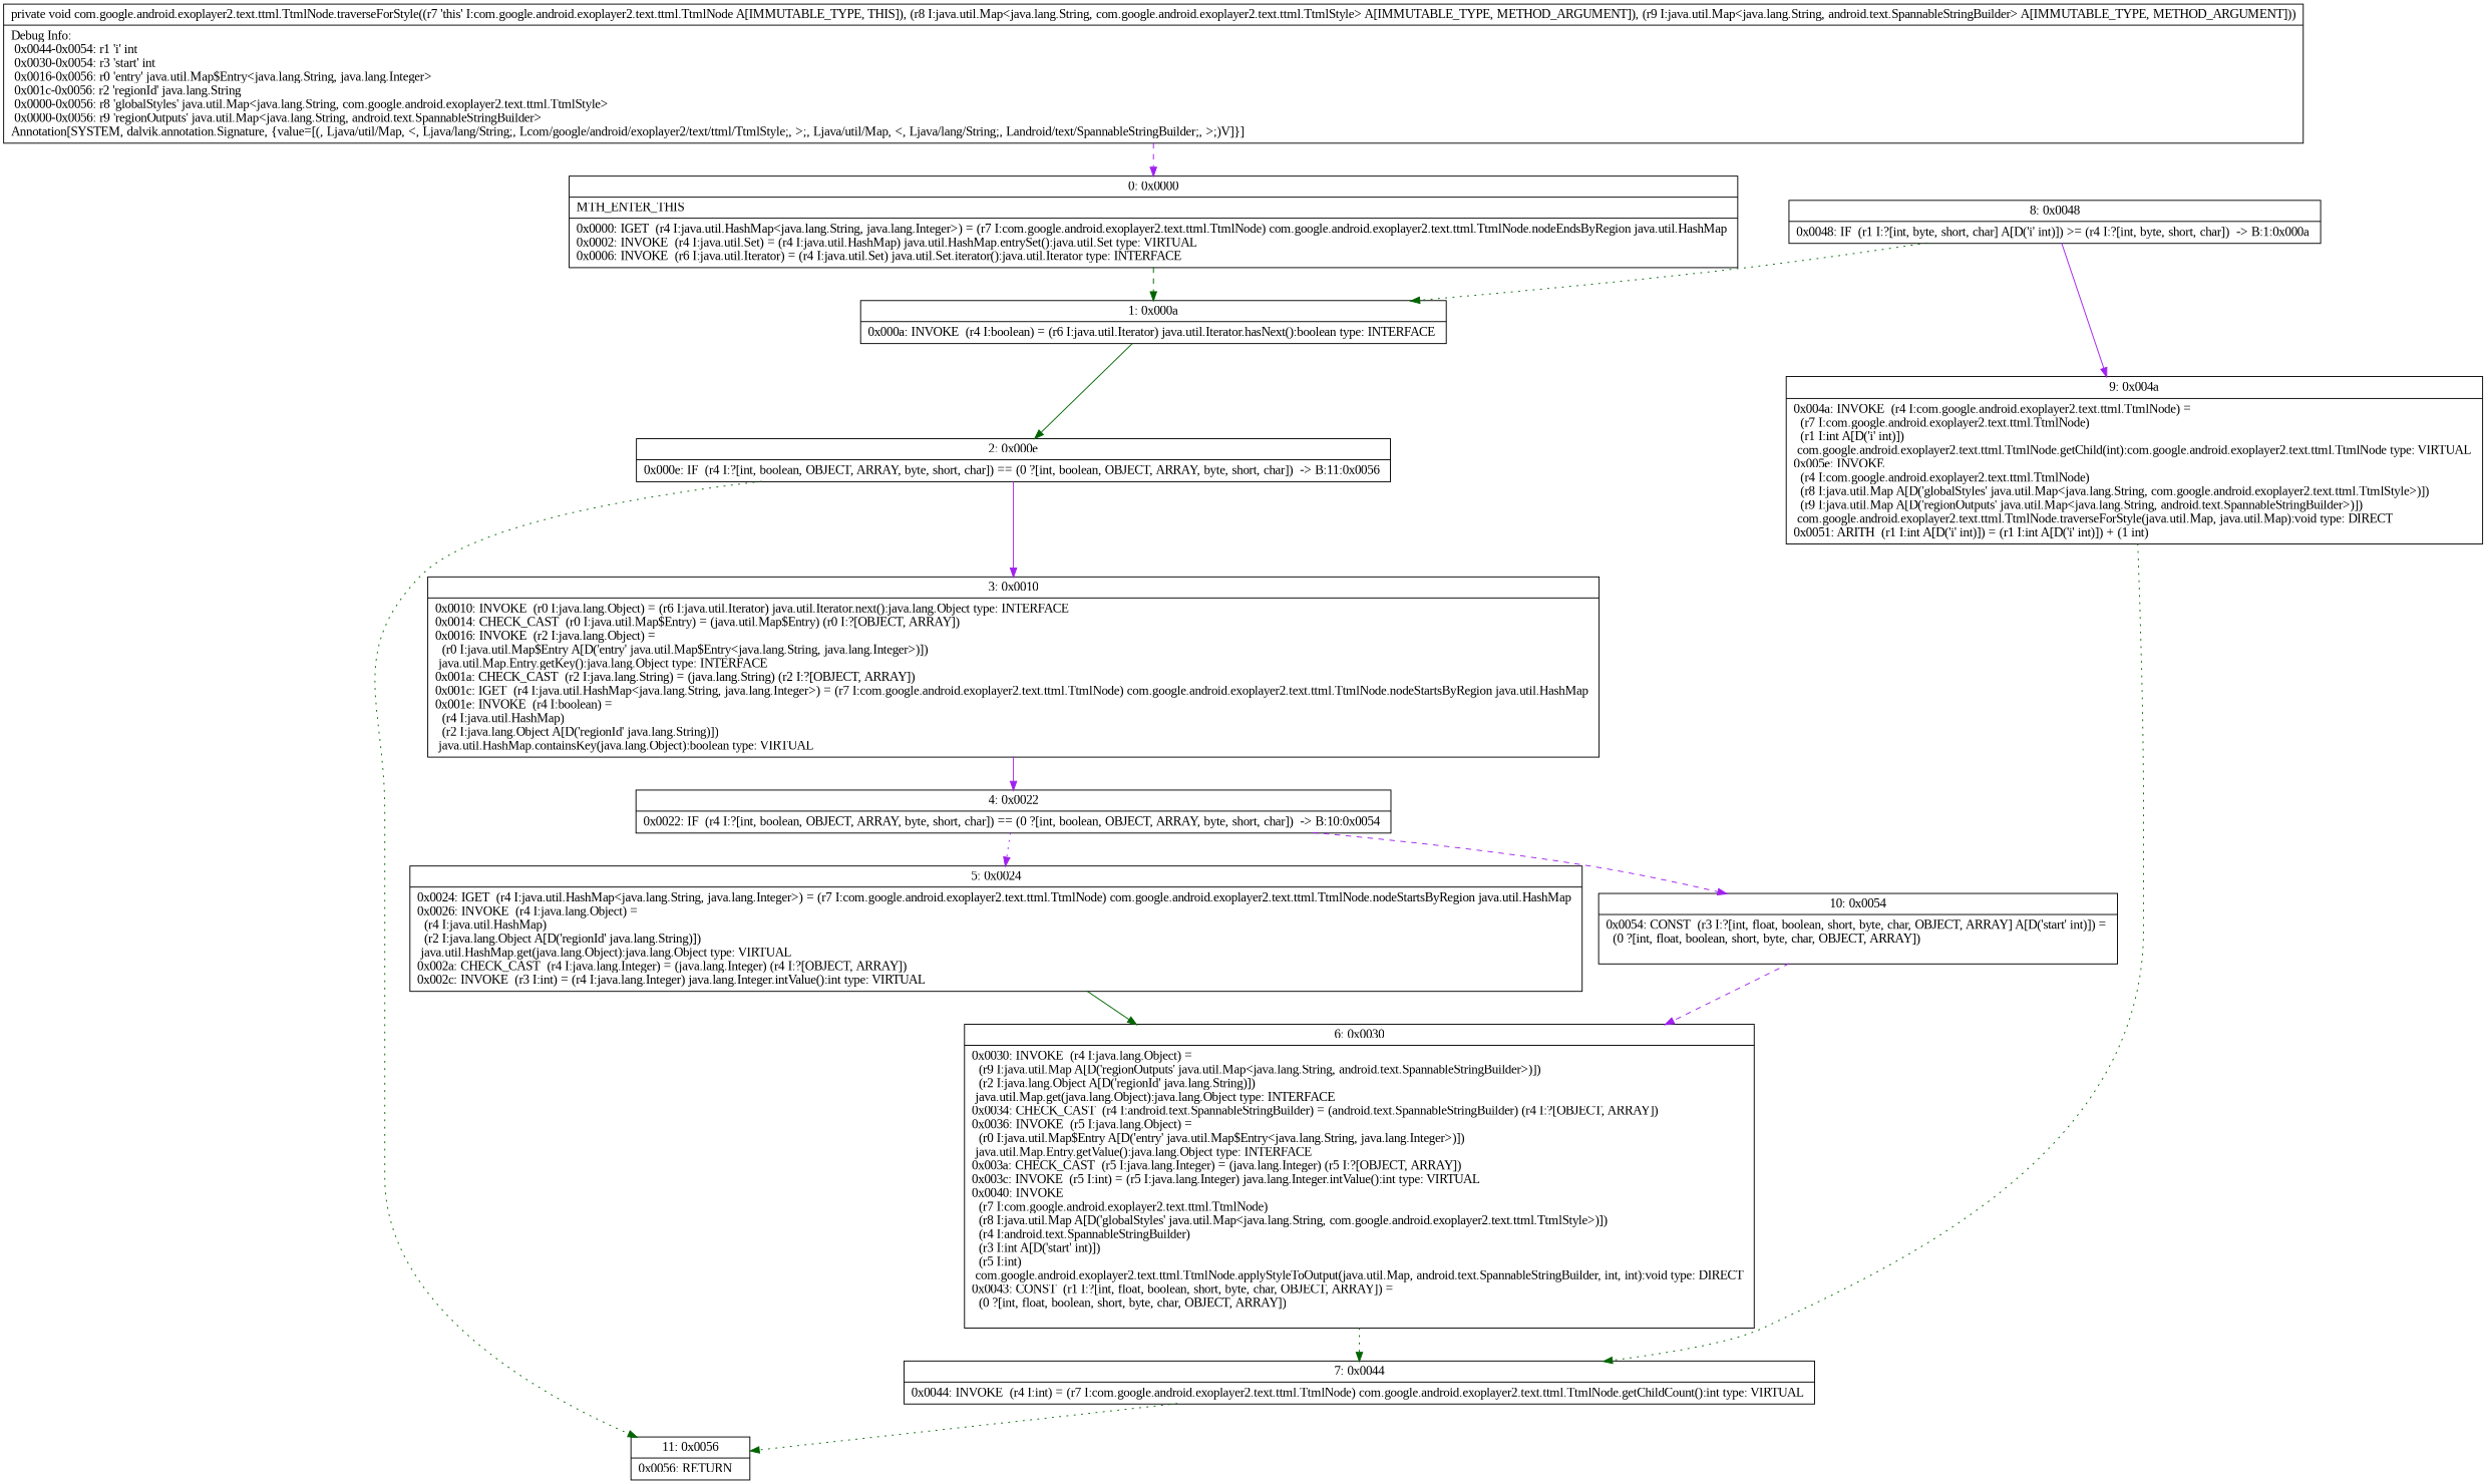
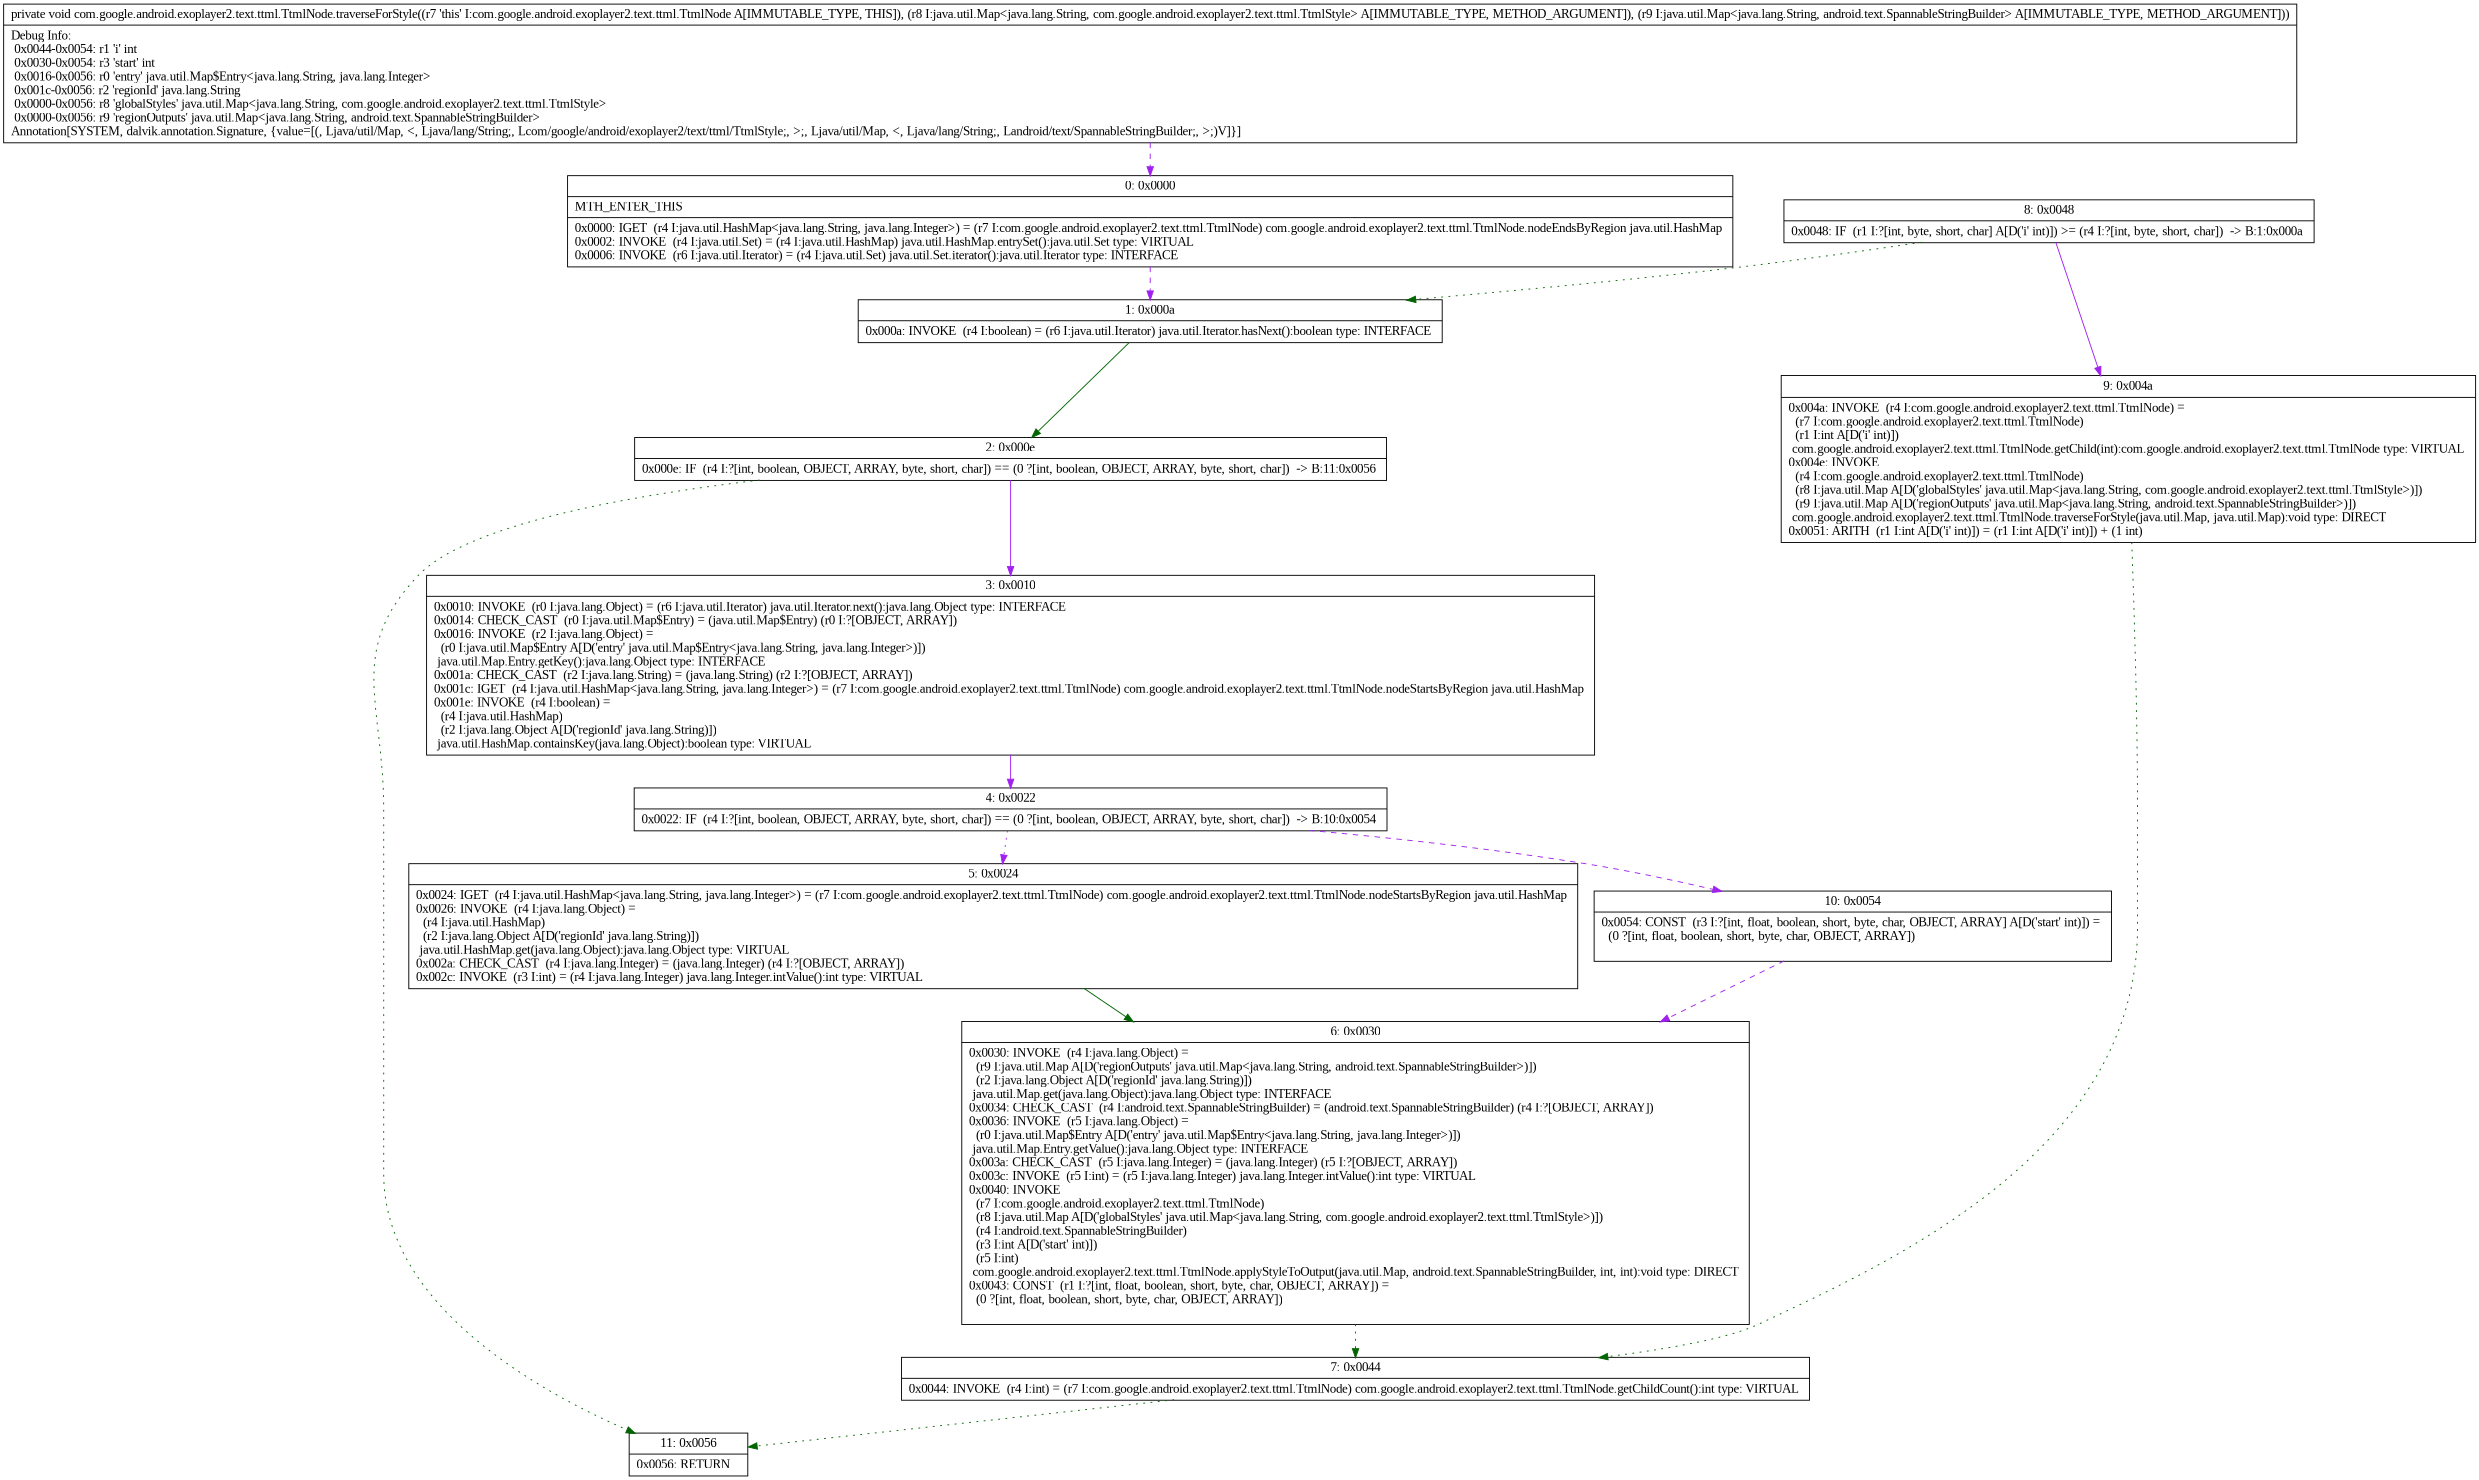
  digraph {
    fontname="Liberation Serif"
    node [fontname="Liberation Serif" shape=record]
    edge [color=darkgreen fontname="Liberation Serif" style=dotted]
    n1 [label="{0\:\ 0x0000|MTH_ENTER_THIS\l|0x0000: IGET  (r4 I:java.util.HashMap\<java.lang.String, java.lang.Integer\>) = (r7 I:com.google.android.exoplayer2.text.ttml.TtmlNode) com.google.android.exoplayer2.text.ttml.TtmlNode.nodeEndsByRegion java.util.HashMap \l0x0002: INVOKE  (r4 I:java.util.Set) = (r4 I:java.util.HashMap) java.util.HashMap.entrySet():java.util.Set type: VIRTUAL \l0x0006: INVOKE  (r6 I:java.util.Iterator) = (r4 I:java.util.Set) java.util.Set.iterator():java.util.Iterator type: INTERFACE \l}"]
    n2 [label="{1\:\ 0x000a|0x000a: INVOKE  (r4 I:boolean) = (r6 I:java.util.Iterator) java.util.Iterator.hasNext():boolean type: INTERFACE \l}"]
    n3 [label="{2\:\ 0x000e|0x000e: IF  (r4 I:?[int, boolean, OBJECT, ARRAY, byte, short, char]) == (0 ?[int, boolean, OBJECT, ARRAY, byte, short, char])  \-\> B:11:0x0056 \l}"]
    n4 [label="{3\:\ 0x0010|0x0010: INVOKE  (r0 I:java.lang.Object) = (r6 I:java.util.Iterator) java.util.Iterator.next():java.lang.Object type: INTERFACE \l0x0014: CHECK_CAST  (r0 I:java.util.Map$Entry) = (java.util.Map$Entry) (r0 I:?[OBJECT, ARRAY]) \l0x0016: INVOKE  (r2 I:java.lang.Object) = \l  (r0 I:java.util.Map$Entry A[D('entry' java.util.Map$Entry\<java.lang.String, java.lang.Integer\>)])\l java.util.Map.Entry.getKey():java.lang.Object type: INTERFACE \l0x001a: CHECK_CAST  (r2 I:java.lang.String) = (java.lang.String) (r2 I:?[OBJECT, ARRAY]) \l0x001c: IGET  (r4 I:java.util.HashMap\<java.lang.String, java.lang.Integer\>) = (r7 I:com.google.android.exoplayer2.text.ttml.TtmlNode) com.google.android.exoplayer2.text.ttml.TtmlNode.nodeStartsByRegion java.util.HashMap \l0x001e: INVOKE  (r4 I:boolean) = \l  (r4 I:java.util.HashMap)\l  (r2 I:java.lang.Object A[D('regionId' java.lang.String)])\l java.util.HashMap.containsKey(java.lang.Object):boolean type: VIRTUAL \l}"]
    n5 [label="{11\:\ 0x0056|0x0056: RETURN   \l}"]
    n6 [label="{4\:\ 0x0022|0x0022: IF  (r4 I:?[int, boolean, OBJECT, ARRAY, byte, short, char]) == (0 ?[int, boolean, OBJECT, ARRAY, byte, short, char])  \-\> B:10:0x0054 \l}"]
    n7 [label="{5\:\ 0x0024|0x0024: IGET  (r4 I:java.util.HashMap\<java.lang.String, java.lang.Integer\>) = (r7 I:com.google.android.exoplayer2.text.ttml.TtmlNode) com.google.android.exoplayer2.text.ttml.TtmlNode.nodeStartsByRegion java.util.HashMap \l0x0026: INVOKE  (r4 I:java.lang.Object) = \l  (r4 I:java.util.HashMap)\l  (r2 I:java.lang.Object A[D('regionId' java.lang.String)])\l java.util.HashMap.get(java.lang.Object):java.lang.Object type: VIRTUAL \l0x002a: CHECK_CAST  (r4 I:java.lang.Integer) = (java.lang.Integer) (r4 I:?[OBJECT, ARRAY]) \l0x002c: INVOKE  (r3 I:int) = (r4 I:java.lang.Integer) java.lang.Integer.intValue():int type: VIRTUAL \l}"]
    n8 [label="{10\:\ 0x0054|0x0054: CONST  (r3 I:?[int, float, boolean, short, byte, char, OBJECT, ARRAY] A[D('start' int)]) = \l  (0 ?[int, float, boolean, short, byte, char, OBJECT, ARRAY])\l \l}"]
    n9 [label="{6\:\ 0x0030|0x0030: INVOKE  (r4 I:java.lang.Object) = \l  (r9 I:java.util.Map A[D('regionOutputs' java.util.Map\<java.lang.String, android.text.SpannableStringBuilder\>)])\l  (r2 I:java.lang.Object A[D('regionId' java.lang.String)])\l java.util.Map.get(java.lang.Object):java.lang.Object type: INTERFACE \l0x0034: CHECK_CAST  (r4 I:android.text.SpannableStringBuilder) = (android.text.SpannableStringBuilder) (r4 I:?[OBJECT, ARRAY]) \l0x0036: INVOKE  (r5 I:java.lang.Object) = \l  (r0 I:java.util.Map$Entry A[D('entry' java.util.Map$Entry\<java.lang.String, java.lang.Integer\>)])\l java.util.Map.Entry.getValue():java.lang.Object type: INTERFACE \l0x003a: CHECK_CAST  (r5 I:java.lang.Integer) = (java.lang.Integer) (r5 I:?[OBJECT, ARRAY]) \l0x003c: INVOKE  (r5 I:int) = (r5 I:java.lang.Integer) java.lang.Integer.intValue():int type: VIRTUAL \l0x0040: INVOKE  \l  (r7 I:com.google.android.exoplayer2.text.ttml.TtmlNode)\l  (r8 I:java.util.Map A[D('globalStyles' java.util.Map\<java.lang.String, com.google.android.exoplayer2.text.ttml.TtmlStyle\>)])\l  (r4 I:android.text.SpannableStringBuilder)\l  (r3 I:int A[D('start' int)])\l  (r5 I:int)\l com.google.android.exoplayer2.text.ttml.TtmlNode.applyStyleToOutput(java.util.Map, android.text.SpannableStringBuilder, int, int):void type: DIRECT \l0x0043: CONST  (r1 I:?[int, float, boolean, short, byte, char, OBJECT, ARRAY]) = \l  (0 ?[int, float, boolean, short, byte, char, OBJECT, ARRAY])\l \l}"]
    n10 [label="{7\:\ 0x0044|0x0044: INVOKE  (r4 I:int) = (r7 I:com.google.android.exoplayer2.text.ttml.TtmlNode) com.google.android.exoplayer2.text.ttml.TtmlNode.getChildCount():int type: VIRTUAL \l}"]
    n11 [label="{8\:\ 0x0048|0x0048: IF  (r1 I:?[int, byte, short, char] A[D('i' int)]) \>= (r4 I:?[int, byte, short, char])  \-\> B:1:0x000a \l}"]
-   n12 [label="{9\:\ 0x004a|0x004a: INVOKE  (r4 I:com.google.android.exoplayer2.text.ttml.TtmlNode) = \l  (r7 I:com.google.android.exoplayer2.text.ttml.TtmlNode)\l  (r1 I:int A[D('i' int)])\l com.google.android.exoplayer2.text.ttml.TtmlNode.getChild(int):com.google.android.exoplayer2.text.ttml.TtmlNode type: VIRTUAL \l0x005e: INVOKE  \l  (r4 I:com.google.android.exoplayer2.text.ttml.TtmlNode)\l  (r8 I:java.util.Map A[D('globalStyles' java.util.Map\<java.lang.String, com.google.android.exoplayer2.text.ttml.TtmlStyle\>)])\l  (r9 I:java.util.Map A[D('regionOutputs' java.util.Map\<java.lang.String, android.text.SpannableStringBuilder\>)])\l com.google.android.exoplayer2.text.ttml.TtmlNode.traverseForStyle(java.util.Map, java.util.Map):void type: DIRECT \l0x0051: ARITH  (r1 I:int A[D('i' int)]) = (r1 I:int A[D('i' int)]) + (1 int) \l}"]
+   n12 [label="{9\:\ 0x004a|0x004a: INVOKE  (r4 I:com.google.android.exoplayer2.text.ttml.TtmlNode) = \l  (r7 I:com.google.android.exoplayer2.text.ttml.TtmlNode)\l  (r1 I:int A[D('i' int)])\l com.google.android.exoplayer2.text.ttml.TtmlNode.getChild(int):com.google.android.exoplayer2.text.ttml.TtmlNode type: VIRTUAL \l0x004e: INVOKE  \l  (r4 I:com.google.android.exoplayer2.text.ttml.TtmlNode)\l  (r8 I:java.util.Map A[D('globalStyles' java.util.Map\<java.lang.String, com.google.android.exoplayer2.text.ttml.TtmlStyle\>)])\l  (r9 I:java.util.Map A[D('regionOutputs' java.util.Map\<java.lang.String, android.text.SpannableStringBuilder\>)])\l com.google.android.exoplayer2.text.ttml.TtmlNode.traverseForStyle(java.util.Map, java.util.Map):void type: DIRECT \l0x0051: ARITH  (r1 I:int A[D('i' int)]) = (r1 I:int A[D('i' int)]) + (1 int) \l}"]
    n13 [label="{private void com.google.android.exoplayer2.text.ttml.TtmlNode.traverseForStyle((r7 'this' I:com.google.android.exoplayer2.text.ttml.TtmlNode A[IMMUTABLE_TYPE, THIS]), (r8 I:java.util.Map\<java.lang.String, com.google.android.exoplayer2.text.ttml.TtmlStyle\> A[IMMUTABLE_TYPE, METHOD_ARGUMENT]), (r9 I:java.util.Map\<java.lang.String, android.text.SpannableStringBuilder\> A[IMMUTABLE_TYPE, METHOD_ARGUMENT]))  | Debug Info:\l  0x0044\-0x0054: r1 'i' int\l  0x0030\-0x0054: r3 'start' int\l  0x0016\-0x0056: r0 'entry' java.util.Map$Entry\<java.lang.String, java.lang.Integer\>\l  0x001c\-0x0056: r2 'regionId' java.lang.String\l  0x0000\-0x0056: r8 'globalStyles' java.util.Map\<java.lang.String, com.google.android.exoplayer2.text.ttml.TtmlStyle\>\l  0x0000\-0x0056: r9 'regionOutputs' java.util.Map\<java.lang.String, android.text.SpannableStringBuilder\>\lAnnotation[SYSTEM, dalvik.annotation.Signature, \{value=[(, Ljava\/util\/Map, \<, Ljava\/lang\/String;, Lcom\/google\/android\/exoplayer2\/text\/ttml\/TtmlStyle;, \>;, Ljava\/util\/Map, \<, Ljava\/lang\/String;, Landroid\/text\/SpannableStringBuilder;, \>;)V]\}]\l}"]
-   n1 -> n2 [style=dashed]
+   n1 -> n2 [color=purple style=dashed]
    n2 -> n3 [style=solid]
    n3 -> n4 [color=purple style=solid]
    n3 -> n5
    n4 -> n6 [color=purple style=solid]
    n6 -> n7 [color=purple]
    n6 -> n8 [color=purple style=dashed]
    n7 -> n9 [style=solid]
    n8 -> n9 [color=purple style=dashed]
    n9 -> n10
    n10 -> n5
    n11 -> n2
    n11 -> n12 [color=purple style=solid]
    n12 -> n10
    n13 -> n1 [color=purple style=dashed]
  }
